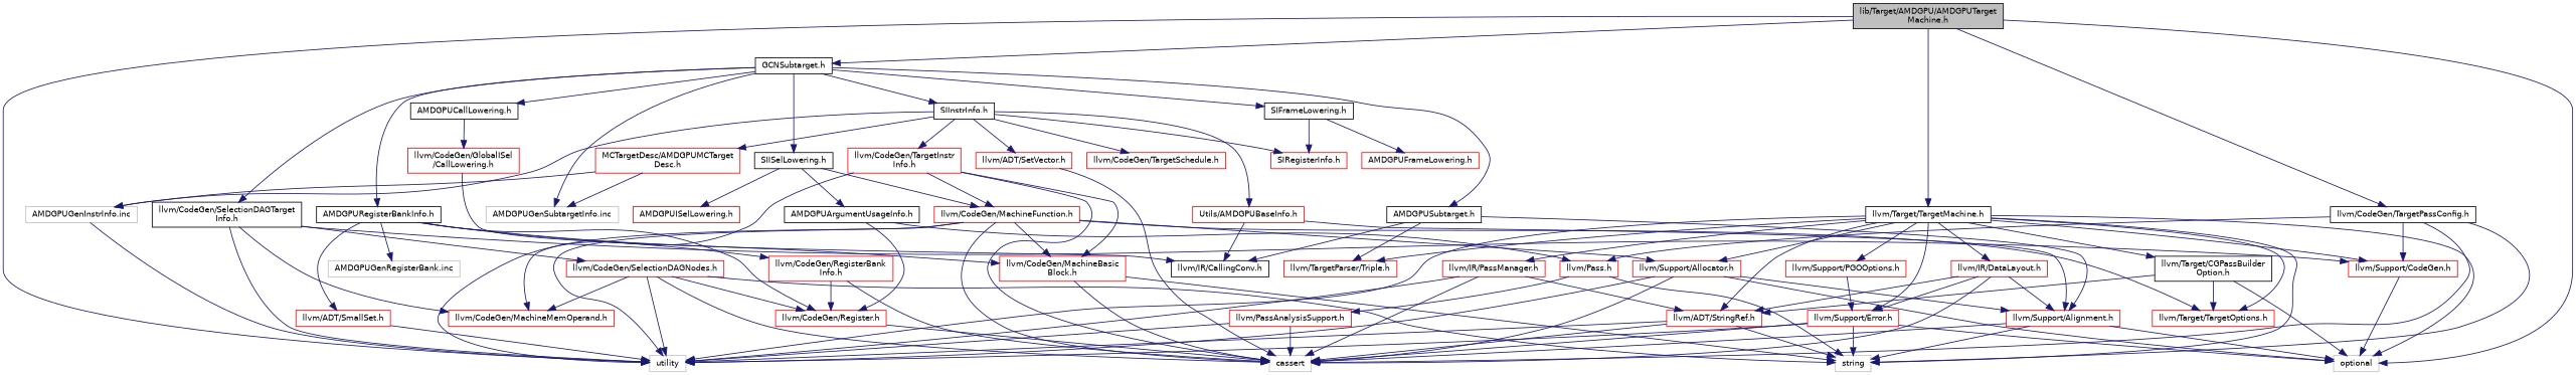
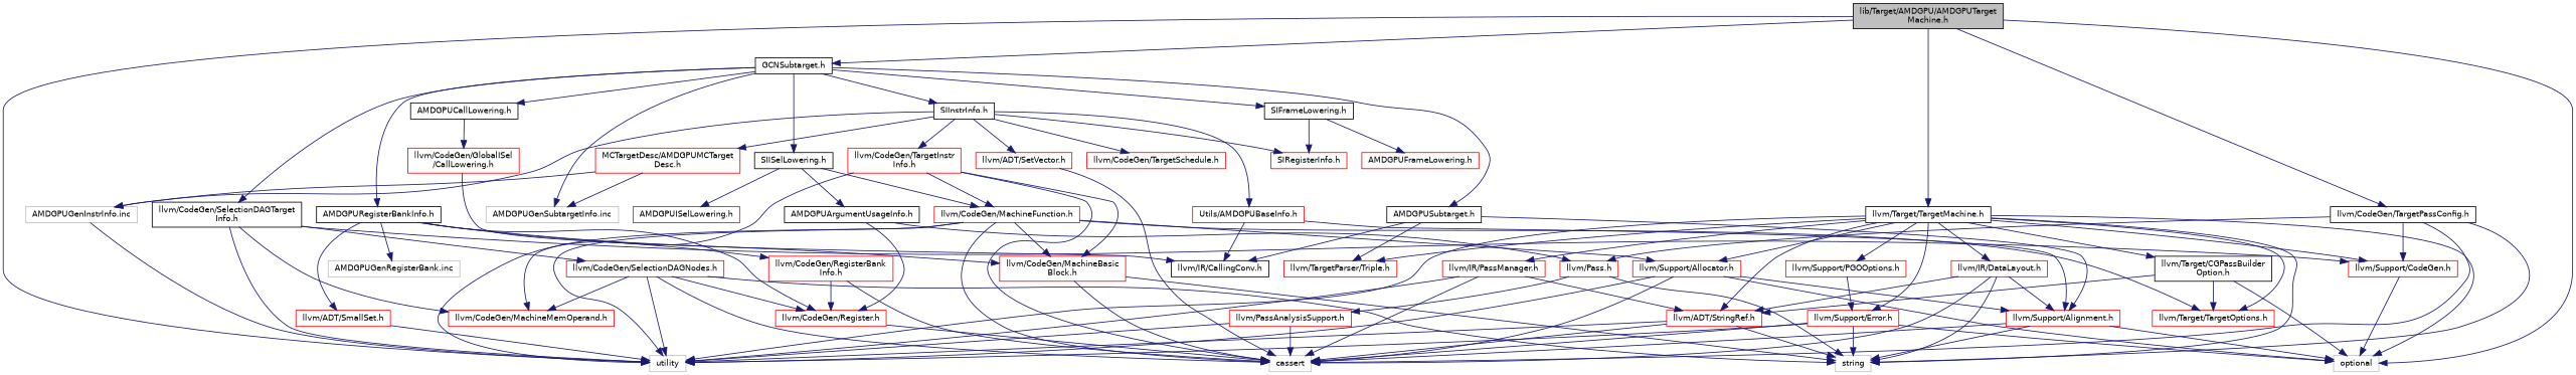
  digraph {
    node [color=red fontname=Helvetica fontsize=10 shape=record]
    edge [color=midnightblue fontname=Helvetica fontsize=10 labelfontname=Helvetica labelfontsize=10 style=solid]
    n1 [color=black fillcolor=grey75 fontcolor=black height=0.2 label="lib/Target/AMDGPU/AMDGPUTarget\lMachine.h" style=filled width=0.4]
    n2 [color=black height=0.2 label="GCNSubtarget.h" width=0.4]
    n3 [color=grey75 height=0.2 label=utility width=0.4]
    n4 [color=grey75 height=0.2 label=optional width=0.4]
    n5 [color=black height=0.2 label="llvm/CodeGen/TargetPassConfig.h" width=0.4]
    n6 [color=black height=0.2 label="llvm/Target/TargetMachine.h" width=0.4]
    n7 [color=black height=0.2 label="AMDGPUCallLowering.h" width=0.4]
    n8 [color=black height=0.2 label="AMDGPURegisterBankInfo.h" width=0.4]
    n9 [color=black height=0.2 label="AMDGPUSubtarget.h" width=0.4]
    n10 [color=black height=0.2 label="SIFrameLowering.h" width=0.4]
    n11 [color=black height=0.2 label="SIISelLowering.h" width=0.4]
    n12 [color=black height=0.2 label="SIInstrInfo.h" width=0.4]
    n13 [color=grey75 height=0.2 label="AMDGPUGenSubtargetInfo.inc" width=0.4]
    n14 [color=black height=0.2 label="llvm/CodeGen/SelectionDAGTarget\lInfo.h" width=0.4]
    n15 [color=grey75 height=0.2 label=cassert width=0.4]
    n16 [color=grey75 height=0.2 label=string width=0.4]
    n17 [height=0.2 label="llvm/Pass.h" width=0.4]
    n18 [height=0.2 label="llvm/Support/CodeGen.h" width=0.4]
    n19 [height=0.2 label="llvm/TargetParser/Triple.h" width=0.4]
    n20 [height=0.2 label="llvm/Support/Allocator.h" width=0.4]
    n21 [height=0.2 label="llvm/Target/TargetOptions.h" width=0.4]
    n22 [height=0.2 label="llvm/ADT/StringRef.h" width=0.4]
    n23 [height=0.2 label="llvm/IR/DataLayout.h" width=0.4]
    n24 [height=0.2 label="llvm/IR/PassManager.h" width=0.4]
    n25 [height=0.2 label="llvm/Support/Error.h" width=0.4]
    n26 [height=0.2 label="llvm/Support/PGOOptions.h" width=0.4]
    n27 [color=black height=0.2 label="llvm/Target/CGPassBuilder\lOption.h" width=0.4]
    n28 [height=0.2 label="llvm/CodeGen/GlobalISel\l/CallLowering.h" width=0.4]
    n29 [height=0.2 label="llvm/ADT/SmallSet.h" width=0.4]
    n30 [height=0.2 label="llvm/CodeGen/MachineBasic\lBlock.h" width=0.4]
    n31 [height=0.2 label="llvm/CodeGen/Register.h" width=0.4]
    n32 [height=0.2 label="llvm/CodeGen/RegisterBank\lInfo.h" width=0.4]
    n33 [color=grey75 height=0.2 label="AMDGPUGenRegisterBank.inc" width=0.4]
    n34 [color=black height=0.2 label="llvm/IR/CallingConv.h" width=0.4]
    n35 [height=0.2 label="llvm/Support/Alignment.h" width=0.4]
    n36 [height=0.2 label="AMDGPUFrameLowering.h" width=0.4]
    n37 [height=0.2 label="SIRegisterInfo.h" width=0.4]
    n38 [height=0.2 label="AMDGPUISelLowering.h" width=0.4]
    n39 [color=black height=0.2 label="AMDGPUArgumentUsageInfo.h" width=0.4]
    n40 [height=0.2 label="llvm/CodeGen/MachineFunction.h" width=0.4]
    n41 [height=0.2 label="MCTargetDesc/AMDGPUMCTarget\lDesc.h" width=0.4]
    n42 [color=grey75 height=0.2 label="AMDGPUGenInstrInfo.inc" width=0.4]
    n43 [height=0.2 label="Utils/AMDGPUBaseInfo.h" width=0.4]
    n44 [height=0.2 label="llvm/ADT/SetVector.h" width=0.4]
    n45 [height=0.2 label="llvm/CodeGen/TargetInstr\lInfo.h" width=0.4]
    n46 [height=0.2 label="llvm/CodeGen/TargetSchedule.h" width=0.4]
    n47 [height=0.2 label="llvm/CodeGen/MachineMemOperand.h" width=0.4]
    n48 [height=0.2 label="llvm/CodeGen/SelectionDAGNodes.h" width=0.4]
    n49 [height=0.2 label="llvm/PassAnalysisSupport.h" width=0.4]
    n1 -> n2
    n1 -> n3
    n1 -> n4
    n1 -> n5
    n1 -> n6
    n2 -> n7
    n2 -> n8
    n2 -> n9
    n2 -> n10
    n2 -> n11
    n2 -> n12
    n2 -> n13
    n2 -> n14
    n5 -> n15
    n5 -> n16
    n5 -> n17
    n5 -> n18
    n6 -> n3
    n6 -> n4
    n6 -> n16
    n6 -> n18
    n6 -> n19
    n6 -> n20
    n6 -> n21
    n6 -> n22
    n6 -> n23
    n6 -> n24
    n6 -> n25
    n6 -> n26
    n6 -> n27
    n7 -> n28
    n8 -> n29
    n8 -> n30
    n8 -> n31
    n8 -> n32
    n8 -> n33
    n9 -> n19
    n9 -> n34
    n9 -> n35
    n10 -> n36
    n10 -> n37
    n11 -> n38
    n11 -> n39
    n11 -> n40
    n12 -> n37
    n12 -> n41
    n12 -> n42
    n12 -> n43
    n12 -> n44
    n12 -> n45
    n12 -> n46
    n14 -> n3
    n14 -> n18
    n14 -> n47
    n14 -> n48
    n17 -> n16
    n17 -> n49
    n18 -> n4
    n20 -> n3
    n20 -> n4
    n20 -> n15
    n20 -> n35
    n22 -> n3
    n22 -> n15
    n22 -> n16
    n23 -> n15
-   n23 -> n25
+   n23 -> n16
    n23 -> n22
    n23 -> n35
    n24 -> n3
    n24 -> n15
    n24 -> n22
    n25 -> n3
    n25 -> n4
    n25 -> n15
    n25 -> n16
    n26 -> n25
    n27 -> n4
    n27 -> n21
    n27 -> n22
    n28 -> n34
    n29 -> n3
    n30 -> n15
    n30 -> n16
    n31 -> n15
    n32 -> n15
    n32 -> n31
    n35 -> n4
    n35 -> n15
    n35 -> n16
    n39 -> n17
    n39 -> n31
    n40 -> n3
    n40 -> n15
    n40 -> n20
    n40 -> n21
    n40 -> n30
    n40 -> n47
    n41 -> n13
    n41 -> n42
    n42 -> n3
    n43 -> n34
    n43 -> n35
    n44 -> n15
    n45 -> n3
    n45 -> n15
    n45 -> n30
    n45 -> n40
    n48 -> n3
    n48 -> n15
    n48 -> n16
    n48 -> n31
    n48 -> n47
    n49 -> n3
    n49 -> n15
  }
